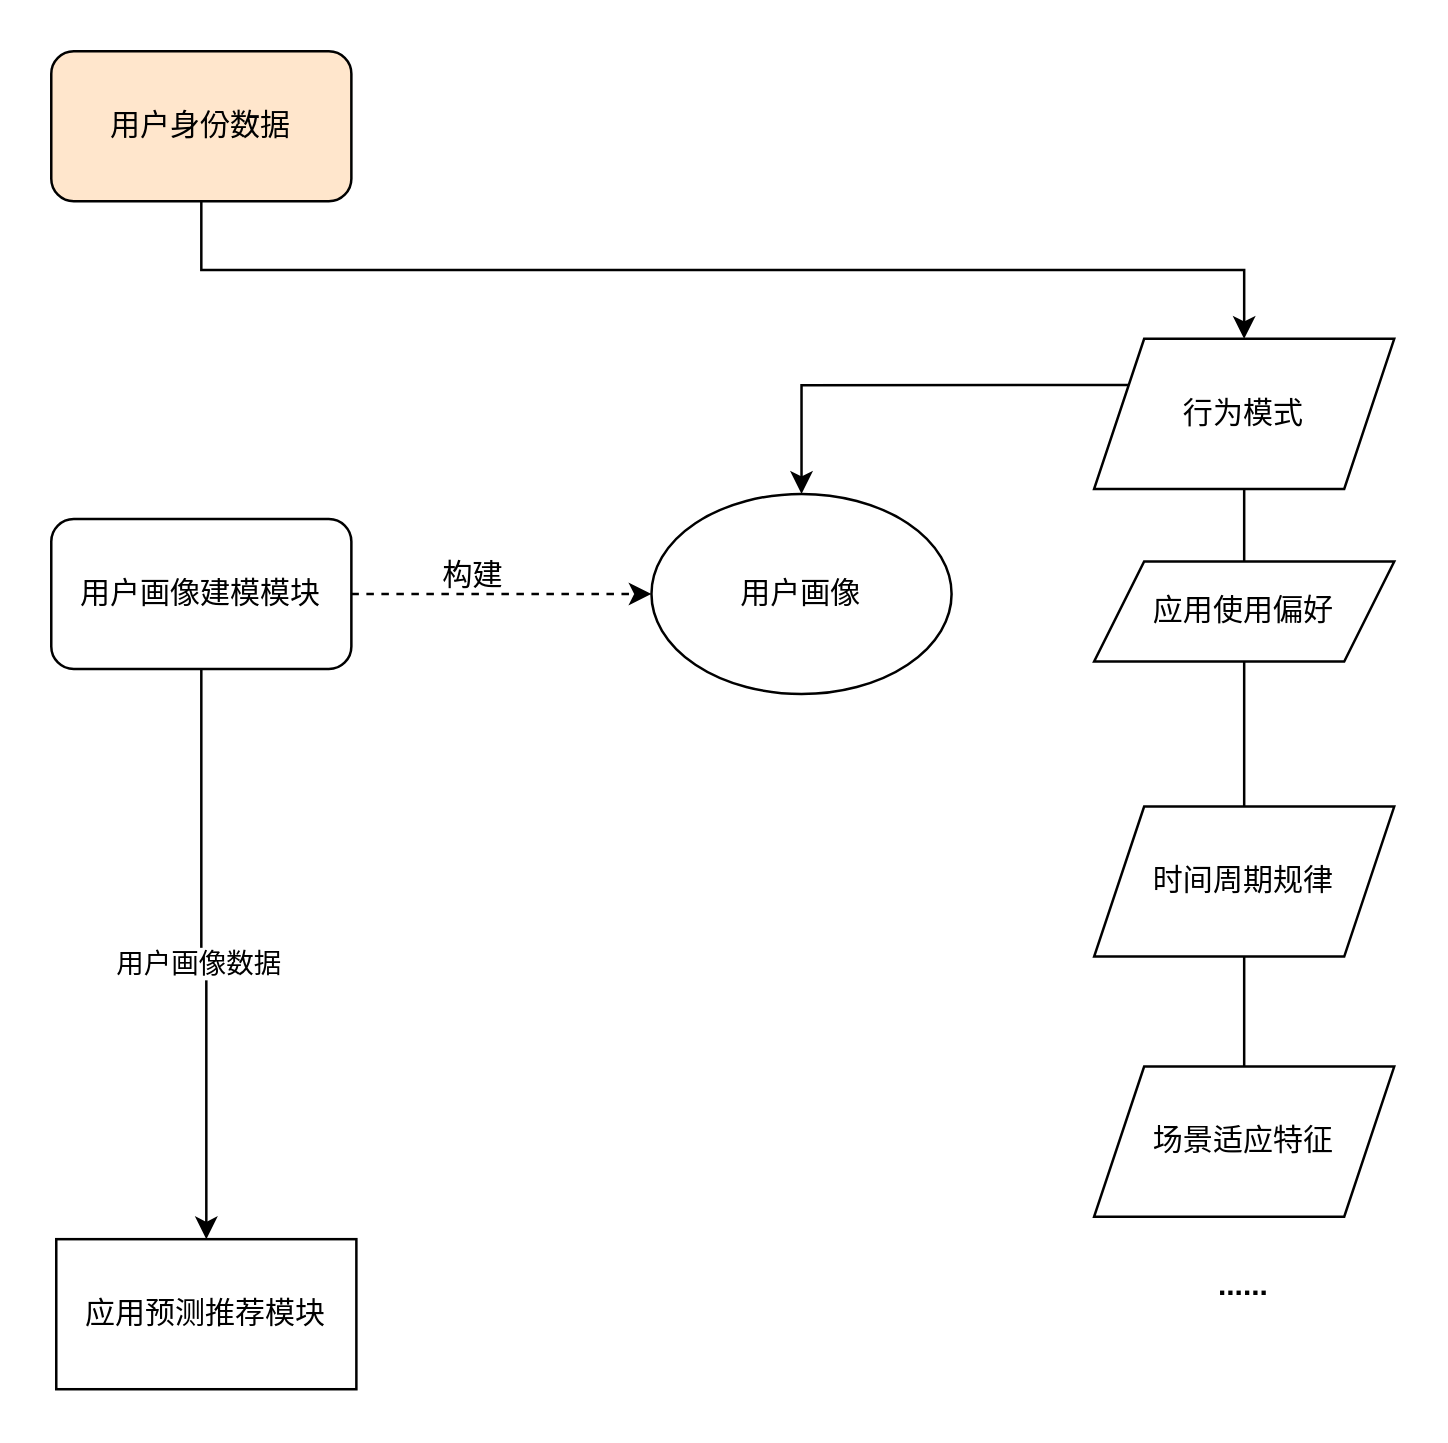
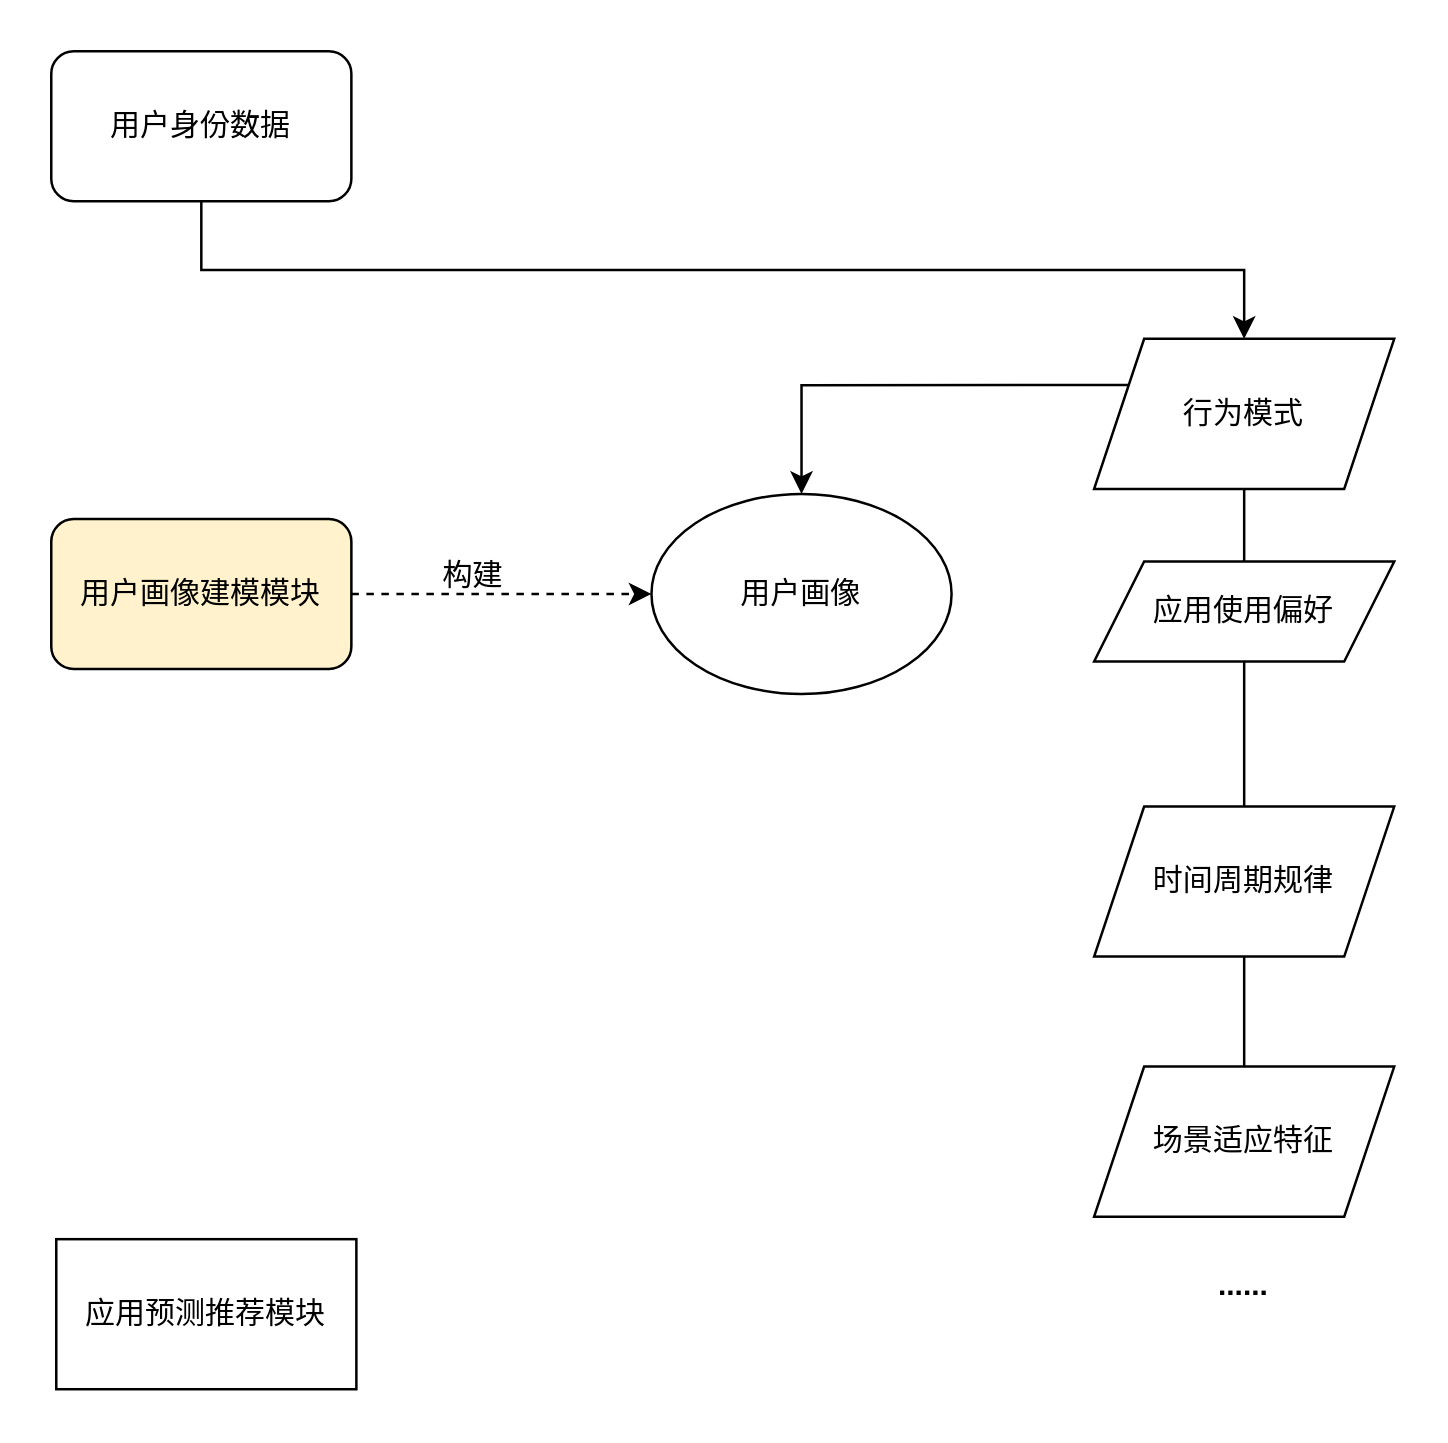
  <mxCell id="0" />
  <mxCell id="1" parent="0" />
- <mxCell id="2" style="edgeStyle=orthogonalEdgeStyle;rounded=0;orthogonalLoop=1;jettySize=auto;html=1;exitX=0.5;exitY=1;exitDx=0;exitDy=0;" edge="1" parent="1" source="8" target="4"><mxGeometry relative="1" as="geometry"><mxPoint x="33" y="197" as="sourcePoint" /></mxGeometry></mxCell>
- <mxCell id="3" value="用户画像数据" style="edgeLabel;html=1;align=center;verticalAlign=middle;resizable=0;points=[];" vertex="1" connectable="0" parent="2"><mxGeometry x="0.01" y="-2" relative="1" as="geometry"><mxPoint x="-2" y="3" as="offset" /></mxGeometry></mxCell>
  <mxCell id="4" value="应用预测推荐模块" style="whiteSpace=wrap;html=1;rounded=0;" vertex="1" parent="1"><mxGeometry x="22" y="495" width="120" height="60" as="geometry" /></mxCell>
  <mxCell id="5" style="edgeStyle=orthogonalEdgeStyle;rounded=0;orthogonalLoop=1;jettySize=auto;html=1;exitX=0.5;exitY=1;exitDx=0;exitDy=0;" edge="1" parent="1" source="6" target="11"><mxGeometry relative="1" as="geometry"><mxPoint x="33" y="131" as="targetPoint" /></mxGeometry></mxCell>
- <mxCell id="6" value="用户身份数据" style="rounded=1;whiteSpace=wrap;html=1;fillColor=#ffe6cc;" vertex="1" parent="1"><mxGeometry x="20" y="20" width="120" height="60" as="geometry" /></mxCell>
+ <mxCell id="6" value="用户身份数据" style="rounded=1;whiteSpace=wrap;html=1;" vertex="1" parent="1"><mxGeometry x="20" y="20" width="120" height="60" as="geometry" /></mxCell>
  <mxCell id="7" style="edgeStyle=orthogonalEdgeStyle;rounded=0;orthogonalLoop=1;jettySize=auto;html=1;exitX=1;exitY=0.5;exitDx=0;exitDy=0;dashed=1;" edge="1" parent="1" source="8" target="18"><mxGeometry relative="1" as="geometry" /></mxCell>
- <mxCell id="8" value="用户画像建模模块" style="rounded=1;whiteSpace=wrap;html=1;" vertex="1" parent="1"><mxGeometry x="20" y="207" width="120" height="60" as="geometry" /></mxCell>
+ <mxCell id="8" value="用户画像建模模块" style="rounded=1;whiteSpace=wrap;html=1;fillColor=#fff2cc;" vertex="1" parent="1"><mxGeometry x="20" y="207" width="120" height="60" as="geometry" /></mxCell>
  <mxCell id="9" style="edgeStyle=orthogonalEdgeStyle;rounded=0;orthogonalLoop=1;jettySize=auto;html=1;exitX=0.5;exitY=1;exitDx=0;exitDy=0;endArrow=none;endFill=0;" edge="1" parent="1" source="11" target="13"><mxGeometry relative="1" as="geometry" /></mxCell>
  <mxCell id="10" style="edgeStyle=orthogonalEdgeStyle;rounded=0;orthogonalLoop=1;jettySize=auto;html=1;exitX=0;exitY=0.25;exitDx=0;exitDy=0;" edge="1" parent="1" source="11" target="18"><mxGeometry relative="1" as="geometry" /></mxCell>
  <mxCell id="11" value="&lt;p class=&quot;MsoNormal&quot;&gt;&lt;font style=&quot;font-size: 12px;&quot; face=&quot;Helvetica&quot;&gt;行为模式&lt;/font&gt;&lt;/p&gt;" style="shape=parallelogram;perimeter=parallelogramPerimeter;whiteSpace=wrap;html=1;fixedSize=1;" vertex="1" parent="1"><mxGeometry x="437" y="135" width="120" height="60" as="geometry" /></mxCell>
  <mxCell id="12" style="edgeStyle=orthogonalEdgeStyle;rounded=0;orthogonalLoop=1;jettySize=auto;html=1;exitX=0.5;exitY=1;exitDx=0;exitDy=0;endArrow=none;endFill=0;" edge="1" parent="1" source="13" target="15"><mxGeometry relative="1" as="geometry" /></mxCell>
  <mxCell id="13" value="应用使用偏好" style="shape=parallelogram;perimeter=parallelogramPerimeter;whiteSpace=wrap;html=1;fixedSize=1;" vertex="1" parent="1"><mxGeometry x="437" y="224" width="120" height="40" as="geometry" /></mxCell>
  <mxCell id="14" style="edgeStyle=orthogonalEdgeStyle;rounded=0;orthogonalLoop=1;jettySize=auto;html=1;exitX=0.5;exitY=1;exitDx=0;exitDy=0;endArrow=none;endFill=0;" edge="1" parent="1" source="15" target="16"><mxGeometry relative="1" as="geometry" /></mxCell>
  <mxCell id="15" value="时间周期规律" style="shape=parallelogram;perimeter=parallelogramPerimeter;whiteSpace=wrap;html=1;fixedSize=1;" vertex="1" parent="1"><mxGeometry x="437" y="322" width="120" height="60" as="geometry" /></mxCell>
  <mxCell id="16" value="场景适应特征" style="shape=parallelogram;perimeter=parallelogramPerimeter;whiteSpace=wrap;html=1;fixedSize=1;" vertex="1" parent="1"><mxGeometry x="437" y="426" width="120" height="60" as="geometry" /></mxCell>
  <mxCell id="17" value="&lt;b&gt;......&lt;/b&gt;" style="text;html=1;whiteSpace=wrap;strokeColor=none;fillColor=none;align=center;verticalAlign=middle;rounded=0;" vertex="1" parent="1"><mxGeometry x="467" y="499" width="60" height="30" as="geometry" /></mxCell>
  <mxCell id="18" value="用户画像" style="ellipse;whiteSpace=wrap;html=1;" vertex="1" parent="1"><mxGeometry x="260" y="197" width="120" height="80" as="geometry" /></mxCell>
  <mxCell id="19" value="构建" style="text;html=1;whiteSpace=wrap;strokeColor=none;fillColor=none;align=center;verticalAlign=middle;rounded=0;" vertex="1" parent="1"><mxGeometry x="159" y="215" width="60" height="30" as="geometry" /></mxCell>
